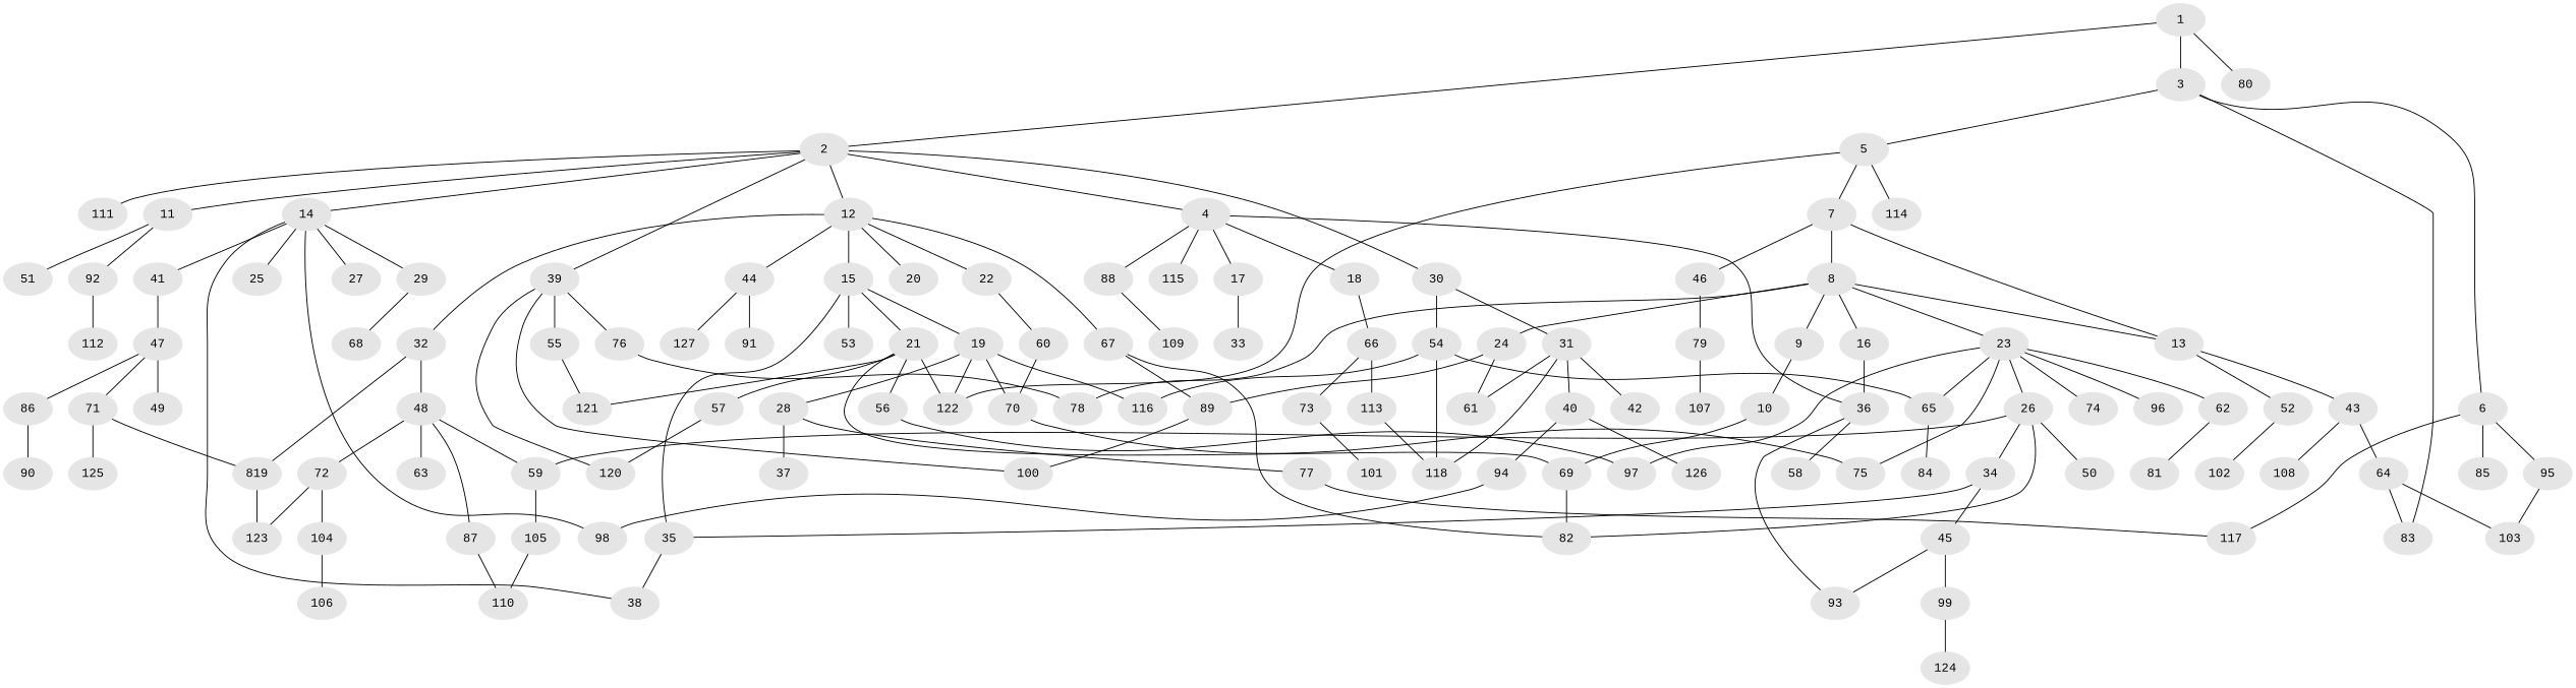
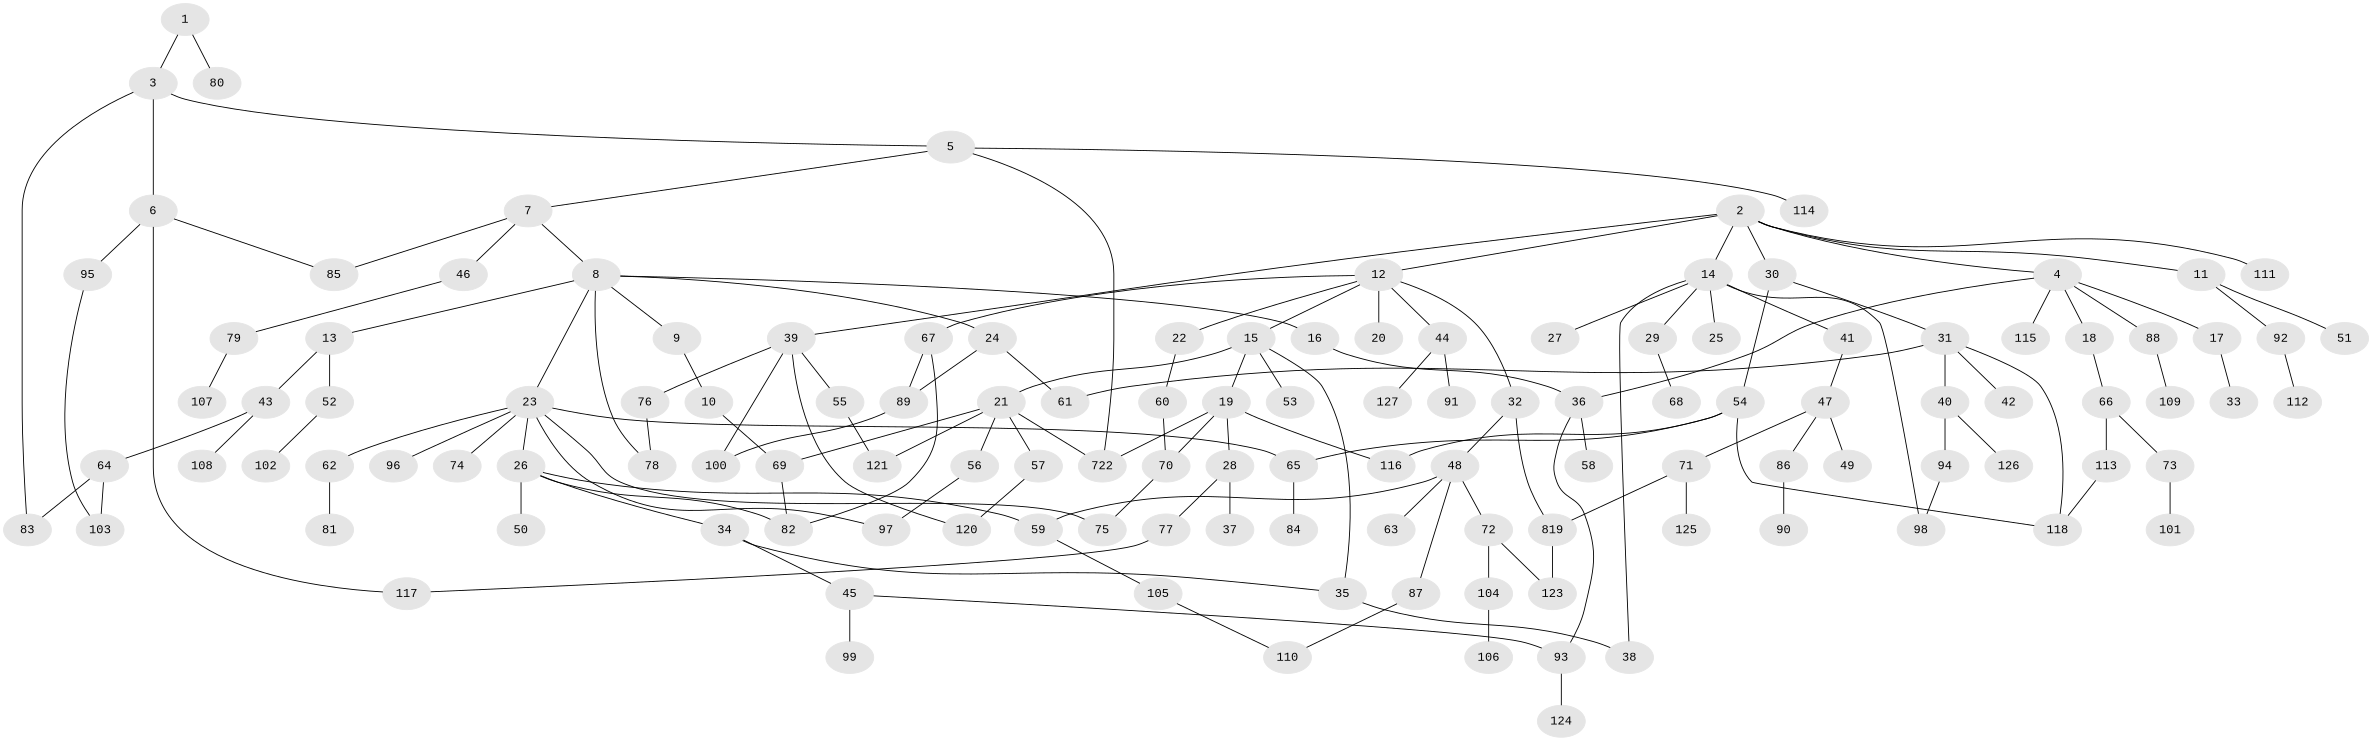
  graph {
    fontname="Liberation Mono"
    node [color=gray90 fontname="Liberation Mono" style=filled]
    edge [fontname="Liberation Mono"]
    1
    2
    3
    80
    4
    11
    12
    14
    30
    39
    111
    5
    6
    83
    17
    18
    36
    88
    115
    51
    92
    15
    20
    22
    32
    44
    67
    25
    27
    29
    38
    41
    98
    31
    54
    55
    76
    100
    120
    7
    114
-   122
+   122 [label=722]
    85
    95
    117
    33
    66
    58
    93
    109
    8
    46
    103
    9
    13
    16
    23
    24
    78
    79
    10
    43
    52
    26
    62
    65
    74
    75
    96
    97
    61
    89
    69
    82
    112
    19
    21
    35
    53
    60
    48
    n82 [label=819]
    91
    127
    64
    108
    102
    68
    47
    28
    70
    116
    56
    57
    121
    73
    113
    37
    77
    34
    50
    59
    81
    84
    45
    105
    40
    42
    118
    94
    126
    63
    72
    87
    123
    99
    124
    49
    71
    86
    107
    125
    90
    104
    110
    101
    106
-   1 -- 2
    1 -- 3
    1 -- 80
    2 -- 4
    2 -- 11
    2 -- 12
    2 -- 14
    2 -- 30
    2 -- 39
    2 -- 111
    3 -- 5
    3 -- 6
    3 -- 83
    4 -- 17
    4 -- 18
    4 -- 36
    4 -- 88
    4 -- 115
    11 -- 51
    11 -- 92
    12 -- 15
    12 -- 20
    12 -- 22
    12 -- 32
    12 -- 44
    12 -- 67
    14 -- 25
    14 -- 27
    14 -- 29
    14 -- 38
    14 -- 41
    14 -- 98
    30 -- 31
    30 -- 54
    39 -- 55
    39 -- 76
    39 -- 100
    39 -- 120
    5 -- 7
    5 -- 114
    5 -- 122
    6 -- 85
    6 -- 95
    6 -- 117
    17 -- 33
    18 -- 66
    36 -- 58
    36 -- 93
    88 -- 109
    92 -- 112
    15 -- 19
    15 -- 21
    15 -- 35
    15 -- 53
    22 -- 60
    32 -- 48
    32 -- n82
    44 -- 91
    44 -- 127
    67 -- 89
    67 -- 82
    29 -- 68
    41 -- 47
    31 -- 61
    31 -- 40
    31 -- 42
    31 -- 118
    54 -- 65
    54 -- 116
    54 -- 118
    55 -- 121
    76 -- 78
-   7 -- 13
+   7 -- 85
    7 -- 8
    7 -- 46
    95 -- 103
    66 -- 73
    66 -- 113
-   99 -- 124
+   93 -- 124
    8 -- 9
    8 -- 13
    8 -- 16
    8 -- 23
    8 -- 24
    8 -- 78
    46 -- 79
    9 -- 10
    13 -- 43
    13 -- 52
    16 -- 36
    23 -- 26
    23 -- 62
    23 -- 65
    23 -- 74
    23 -- 75
    23 -- 96
    23 -- 97
    24 -- 61
    24 -- 89
    79 -- 107
    10 -- 69
    43 -- 64
    43 -- 108
    52 -- 102
    26 -- 82
    26 -- 34
    26 -- 50
    26 -- 59
    62 -- 81
    65 -- 84
    89 -- 100
    69 -- 82
    19 -- 122
    19 -- 28
    19 -- 70
    19 -- 116
    21 -- 122
    21 -- 69
    21 -- 56
    21 -- 57
    21 -- 121
    35 -- 38
    60 -- 70
    48 -- 59
    48 -- 63
    48 -- 72
    48 -- 87
    n82 -- 123
    64 -- 83
    64 -- 103
    47 -- 49
    47 -- 71
    47 -- 86
    28 -- 37
    28 -- 77
    70 -- 75
    56 -- 97
    57 -- 120
    73 -- 101
    113 -- 118
    77 -- 117
    34 -- 35
    34 -- 45
    59 -- 105
    45 -- 93
    45 -- 99
    105 -- 110
    40 -- 94
    40 -- 126
    94 -- 98
    72 -- 123
    72 -- 104
    87 -- 110
    71 -- n82
    71 -- 125
    86 -- 90
    104 -- 106
  }
